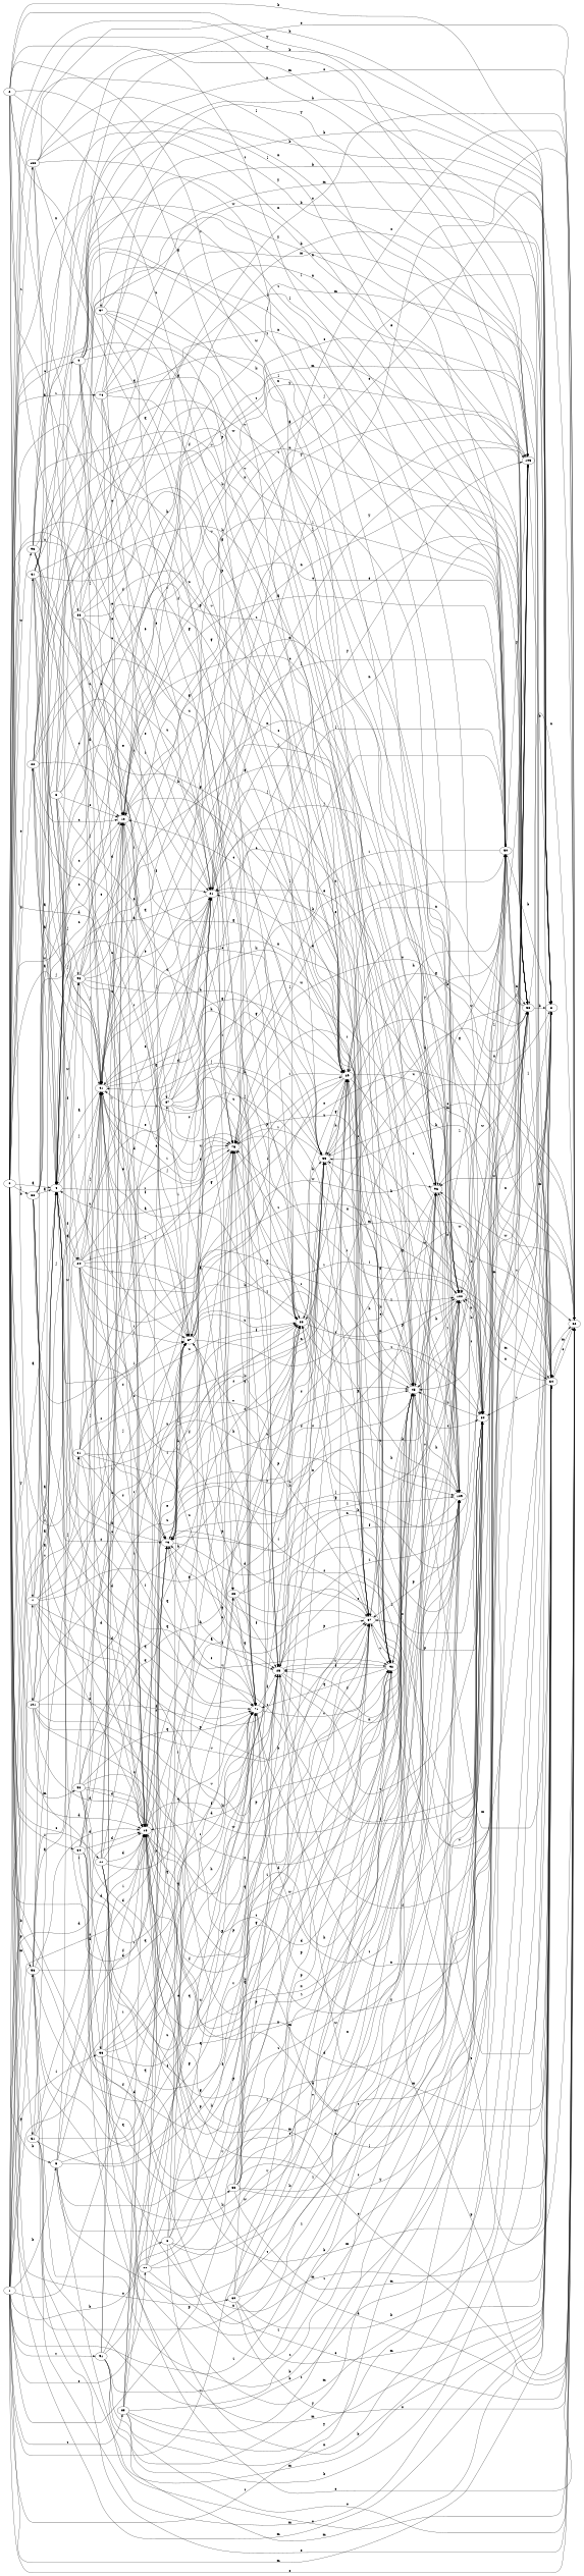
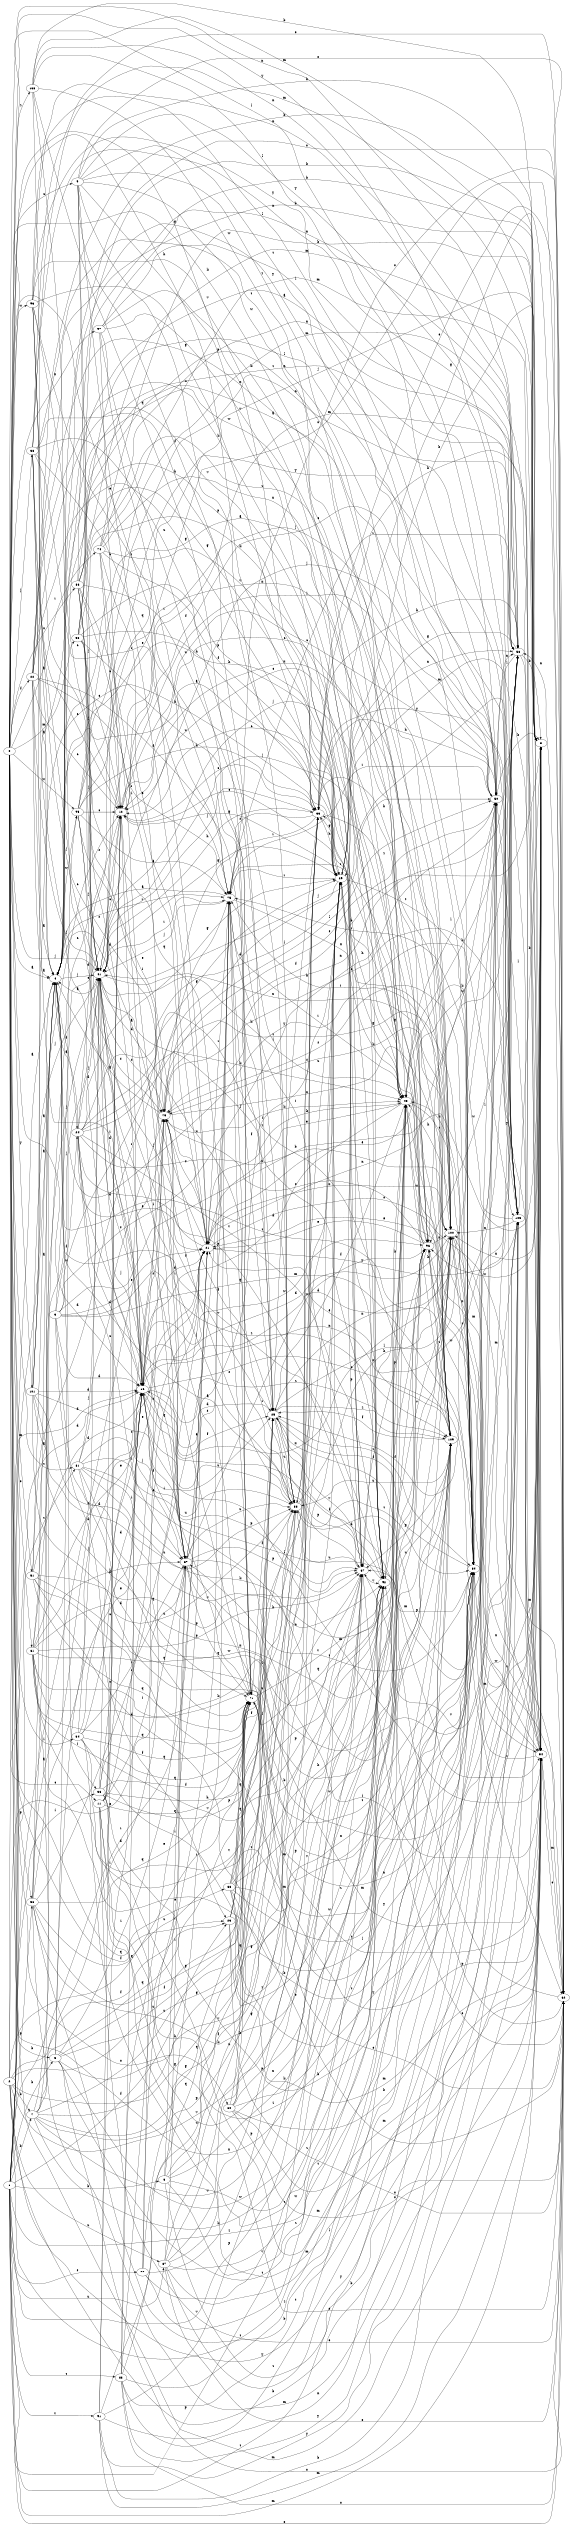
  strict digraph {
    rankdir=LR
    0
    4
    5
    9
    11
    16
    21
    22
    23
    29
    33
    34
    38
    41
    45
    50
    51
    53
    54
    58
    60
    61
    n23 [label=56]
    68
    74
    81
    86
    93
    95
    97
    100
    101
    105
    n34 [label=168]
    36
    62
    75
    84
    92
    8
    24
    25
    37
    96
    67
    109
    88
    79
    71
    12
    1
    6
    7
    77
    83
    87
    91
    2
    3
    0 -> 4 [label=a]
    0 -> 5 [label=b]
    0 -> 9 [label=c]
    0 -> 11 [label=c]
    0 -> 16 [label=d]
    0 -> 21 [label=e]
    0 -> 22 [label=f]
    0 -> 23 [label=f]
    0 -> 29 [label=g]
    0 -> 33 [label=h]
    0 -> 34 [label=i]
    0 -> 38 [label=j]
    0 -> 41 [label=j]
    0 -> 45 [label=k]
    0 -> 50 [label=l]
    0 -> 51 [label=m]
    0 -> 53 [label=m]
    0 -> 54 [label=m]
    0 -> 58 [label=n]
    0 -> 60 [label=o]
    0 -> 61 [label=o]
    0 -> n23 [label=p]
    0 -> 68 [label=q]
    0 -> 74 [label=r]
    0 -> 81 [label=t]
    0 -> 86 [label=u]
    0 -> 93 [label=w]
    0 -> 95 [label=w]
    0 -> 97 [label=x]
    0 -> 100 [label=x]
    0 -> 101 [label=y]
    0 -> 105 [label=y]
    0 -> n34 [label=z]
    4 -> 41 [label=j]
    4 -> 45 [label=k]
    4 -> 58 [label=n]
    4 -> 95 [label=w]
    4 -> 105 [label=y]
    4 -> 36 [label=i]
    4 -> 62 [label=o]
    4 -> 75 [label=r]
    4 -> 84 [label=t]
    4 -> 92 [label=v]
    4 -> 8 [label=b]
    4 -> 24 [label=f]
    5 -> 16 [label=d]
    5 -> 29 [label=g]
    5 -> 95 [label=w]
    5 -> 62 [label=o]
    5 -> 84 [label=t]
    5 -> 92 [label=v]
    5 -> 25 [label=f]
    5 -> 37 [label=i]
    5 -> 96 [label=w]
    9 -> 16 [label=d]
    9 -> 21 [label=e]
    9 -> 41 [label=j]
    9 -> 105 [label=y]
    9 -> 62 [label=o]
    9 -> 84 [label=t]
    9 -> 8 [label=b]
    9 -> 25 [label=f]
    9 -> 96 [label=w]
    9 -> 67 [label=p]
    9 -> 109 [label=z]
    9 -> 88 [label=u]
    11 -> 16 [label=d]
    11 -> 21 [label=e]
    11 -> 100 [label=x]
    11 -> 62 [label=o]
    11 -> 84 [label=t]
    11 -> 37 [label=i]
    11 -> 109 [label=z]
    11 -> 79 [label=s]
    11 -> 71 [label=q]
    11 -> 12 [label=c]
    16 -> 41 [label=j]
    16 -> 54 [label=m]
    16 -> 58 [label=n]
    16 -> 100 [label=x]
    16 -> 62 [label=o]
    16 -> 25 [label=f]
    16 -> 37 [label=i]
    16 -> 96 [label=w]
    16 -> 67 [label=p]
    16 -> 109 [label=z]
    16 -> 88 [label=u]
    16 -> 79 [label=s]
    21 -> 4 [label=a]
    21 -> 16 [label=d]
    21 -> 41 [label=j]
    21 -> 45 [label=k]
    21 -> 58 [label=n]
    21 -> 100 [label=x]
    21 -> 105 [label=y]
    21 -> 62 [label=o]
    21 -> 75 [label=r]
    21 -> 79 [label=s]
    22 -> 4 [label=a]
    22 -> 29 [label=g]
    22 -> 41 [label=j]
    22 -> 45 [label=k]
    22 -> 100 [label=x]
    22 -> 105 [label=y]
    22 -> 75 [label=r]
    22 -> 92 [label=v]
    22 -> 8 [label=b]
    22 -> 25 [label=f]
    22 -> 37 [label=i]
    22 -> 12 [label=c]
    23 -> 62 [label=o]
    23 -> 25 [label=f]
    23 -> 109 [label=z]
    23 -> 88 [label=u]
    23 -> 71 [label=q]
    29 -> 4 [label=a]
    29 -> 16 [label=d]
    29 -> 33 [label=h]
    29 -> 45 [label=k]
    29 -> 54 [label=m]
    29 -> 58 [label=n]
    29 -> 75 [label=r]
    29 -> 84 [label=t]
    29 -> 8 [label=b]
    29 -> 37 [label=i]
    29 -> 67 [label=p]
    29 -> 88 [label=u]
    29 -> 12 [label=c]
    33 -> 29 [label=g]
    33 -> 41 [label=j]
    33 -> 105 [label=y]
    33 -> 62 [label=o]
    33 -> 75 [label=r]
    33 -> 25 [label=f]
    33 -> 109 [label=z]
    33 -> 79 [label=s]
    33 -> 12 [label=c]
    34 -> 16 [label=d]
    34 -> 21 [label=e]
    34 -> 41 [label=j]
    34 -> 54 [label=m]
    34 -> 92 [label=v]
    34 -> 37 [label=i]
    34 -> 109 [label=z]
    34 -> 71 [label=q]
    38 -> 4 [label=a]
    38 -> 16 [label=d]
    38 -> 33 [label=h]
    38 -> 54 [label=m]
    38 -> 58 [label=n]
    38 -> 62 [label=o]
    38 -> 75 [label=r]
    38 -> 84 [label=t]
    38 -> 88 [label=u]
    38 -> 79 [label=s]
    38 -> 71 [label=q]
    38 -> 12 [label=c]
    41 -> 4 [label=a]
    41 -> 29 [label=g]
    41 -> 33 [label=h]
    41 -> 45 [label=k]
    41 -> 100 [label=x]
    41 -> 75 [label=r]
    41 -> 25 [label=f]
    41 -> 88 [label=u]
    41 -> 79 [label=s]
    41 -> 12 [label=c]
    45 -> 16 [label=d]
    45 -> 21 [label=e]
    45 -> 29 [label=g]
    45 -> 33 [label=h]
    45 -> 50 [label=l]
    45 -> 54 [label=m]
    45 -> 75 [label=r]
    45 -> 84 [label=t]
    45 -> 25 [label=f]
    45 -> 96 [label=w]
    50 -> 4 [label=a]
    50 -> 16 [label=d]
    50 -> 33 [label=h]
    50 -> 41 [label=j]
    50 -> 58 [label=n]
    50 -> 105 [label=y]
    50 -> 75 [label=r]
    50 -> 8 [label=b]
    50 -> 96 [label=w]
    50 -> 79 [label=s]
    50 -> 12 [label=c]
    51 -> 4 [label=a]
    51 -> 16 [label=d]
    51 -> 54 [label=m]
    51 -> 62 [label=o]
    51 -> 75 [label=r]
    51 -> 8 [label=b]
    51 -> 67 [label=p]
    51 -> 71 [label=q]
    53 -> 16 [label=d]
    53 -> 33 [label=h]
    53 -> 41 [label=j]
    53 -> 45 [label=k]
    53 -> 54 [label=m]
    53 -> 8 [label=b]
    53 -> 67 [label=p]
    53 -> 109 [label=z]
    53 -> 88 [label=u]
    53 -> 71 [label=q]
    54 -> 33 [label=h]
    54 -> 41 [label=j]
    54 -> 50 [label=l]
    54 -> 100 [label=x]
    54 -> 62 [label=o]
    54 -> 84 [label=t]
    54 -> 37 [label=i]
    54 -> 79 [label=s]
    58 -> 4 [label=a]
    58 -> 21 [label=e]
    58 -> 29 [label=g]
    58 -> 33 [label=h]
    58 -> 45 [label=k]
    58 -> 50 [label=l]
    58 -> 54 [label=m]
    58 -> 75 [label=r]
    58 -> 8 [label=b]
    58 -> 25 [label=f]
    58 -> 96 [label=w]
    60 -> 54 [label=m]
    60 -> 62 [label=o]
    60 -> 84 [label=t]
    60 -> 92 [label=v]
    60 -> 8 [label=b]
    60 -> 96 [label=w]
    60 -> 67 [label=p]
    60 -> 71 [label=q]
    61 -> 4 [label=a]
    61 -> 21 [label=e]
    61 -> 41 [label=j]
    61 -> 45 [label=k]
    61 -> 50 [label=l]
    61 -> 84 [label=t]
    61 -> 92 [label=v]
    61 -> 8 [label=b]
    61 -> 37 [label=i]
    61 -> 96 [label=w]
    61 -> 67 [label=p]
    61 -> 88 [label=u]
    61 -> 71 [label=q]
    n23 -> 4 [label=a]
    n23 -> 16 [label=d]
    n23 -> 21 [label=e]
    n23 -> 29 [label=g]
    n23 -> 41 [label=j]
    n23 -> 45 [label=k]
    n23 -> 54 [label=m]
    n23 -> 75 [label=r]
    n23 -> 8 [label=b]
    n23 -> 88 [label=u]
    n23 -> 71 [label=q]
    68 -> 33 [label=h]
    68 -> 45 [label=k]
    68 -> 50 [label=l]
    68 -> 54 [label=m]
    68 -> 100 [label=x]
    68 -> 105 [label=y]
    68 -> 84 [label=t]
    68 -> 96 [label=w]
    68 -> 67 [label=p]
    68 -> 71 [label=q]
    74 -> 21 [label=e]
-   74 -> 29 [label=g]
+   74 -> 29 [label=f]
    74 -> 54 [label=m]
    74 -> 58 [label=n]
    74 -> 100 [label=x]
    74 -> 92 [label=v]
    74 -> 8 [label=b]
    74 -> 37 [label=i]
    74 -> 12 [label=c]
    81 -> 41 [label=j]
    81 -> 45 [label=k]
    81 -> 50 [label=l]
    81 -> 58 [label=n]
    81 -> 37 [label=i]
    81 -> 109 [label=z]
    81 -> 88 [label=u]
    81 -> 79 [label=s]
    81 -> 71 [label=q]
    86 -> 16 [label=d]
    86 -> 21 [label=e]
    86 -> 29 [label=g]
    86 -> 41 [label=j]
    86 -> 50 [label=l]
    86 -> 84 [label=t]
    86 -> 8 [label=b]
    86 -> 37 [label=i]
    86 -> 67 [label=p]
    86 -> 88 [label=u]
    86 -> 12 [label=c]
    93 -> 4 [label=a]
    93 -> 29 [label=g]
    93 -> 41 [label=j]
    93 -> 50 [label=l]
    93 -> 58 [label=n]
    93 -> 105 [label=y]
    93 -> 75 [label=r]
    93 -> 92 [label=v]
    93 -> 79 [label=s]
    93 -> 12 [label=c]
    95 -> 21 [label=e]
    95 -> 33 [label=h]
    95 -> 41 [label=j]
    95 -> 54 [label=m]
    95 -> 58 [label=n]
    95 -> 100 [label=x]
    95 -> 105 [label=y]
    95 -> 75 [label=r]
    95 -> 79 [label=s]
    95 -> 12 [label=c]
    97 -> 45 [label=k]
    97 -> 50 [label=l]
    97 -> 58 [label=n]
    97 -> 75 [label=r]
    97 -> 92 [label=v]
    97 -> 25 [label=f]
    97 -> 12 [label=c]
    100 -> 16 [label=d]
    100 -> 33 [label=h]
    100 -> 45 [label=k]
    100 -> 54 [label=m]
    100 -> 75 [label=r]
    100 -> 84 [label=t]
    100 -> 92 [label=v]
    100 -> 79 [label=s]
    101 -> 4 [label=a]
    101 -> 16 [label=d]
    101 -> 33 [label=h]
    101 -> 54 [label=m]
    101 -> 100 [label=x]
    101 -> 92 [label=v]
    101 -> 25 [label=f]
    101 -> 96 [label=w]
    101 -> 88 [label=u]
    101 -> 12 [label=c]
    105 -> 41 [label=j]
    105 -> 45 [label=k]
    105 -> 100 [label=x]
    105 -> 92 [label=v]
    105 -> 8 [label=b]
    105 -> 88 [label=u]
    105 -> 12 [label=c]
    n34 -> 4 [label=a]
    n34 -> 16 [label=d]
    n34 -> 50 [label=l]
    n34 -> 54 [label=m]
    n34 -> 58 [label=n]
    n34 -> 8 [label=b]
    n34 -> 96 [label=w]
    n34 -> 71 [label=q]
    36 -> 16 [label=d]
    36 -> 33 [label=h]
    36 -> 54 [label=m]
    36 -> 62 [label=o]
    36 -> 8 [label=b]
    36 -> 25 [label=f]
    36 -> 67 [label=p]
    36 -> 71 [label=q]
    36 -> 12 [label=c]
    62 -> 16 [label=d]
    62 -> 21 [label=e]
    62 -> 29 [label=g]
    62 -> 54 [label=m]
    62 -> 58 [label=n]
    62 -> 96 [label=w]
    62 -> 67 [label=p]
    75 -> 4 [label=a]
    75 -> 41 [label=j]
    75 -> 100 [label=x]
    75 -> 62 [label=o]
    75 -> 25 [label=f]
    75 -> 71 [label=q]
    84 -> 45 [label=k]
    84 -> 50 [label=l]
    84 -> 100 [label=x]
    84 -> 75 [label=r]
    84 -> 25 [label=f]
    84 -> 96 [label=w]
    84 -> 67 [label=p]
    84 -> 79 [label=s]
    92 -> 41 [label=j]
    92 -> 45 [label=k]
    92 -> 25 [label=f]
    92 -> 71 [label=q]
    92 -> 12 [label=c]
    8 -> 41 [label=j]
    8 -> 100 [label=x]
    8 -> 84 [label=t]
    8 -> 96 [label=w]
    24 -> 4 [label=a]
    24 -> 16 [label=d]
    24 -> 21 [label=e]
    24 -> 29 [label=g]
    24 -> 41 [label=j]
    24 -> 45 [label=k]
    24 -> 50 [label=l]
    24 -> 100 [label=x]
    24 -> 62 [label=o]
    24 -> 84 [label=t]
    24 -> 92 [label=v]
    24 -> 37 [label=i]
    24 -> 67 [label=p]
    24 -> 109 [label=z]
    24 -> 71 [label=q]
    25 -> 16 [label=d]
    25 -> 50 [label=l]
    25 -> 54 [label=m]
    25 -> 100 [label=x]
    25 -> 84 [label=t]
    25 -> 92 [label=v]
    25 -> 67 [label=p]
    25 -> 109 [label=z]
    25 -> 88 [label=u]
    37 -> 21 [label=e]
    37 -> 41 [label=j]
    37 -> 54 [label=m]
    37 -> 62 [label=o]
    37 -> 84 [label=t]
    37 -> 96 [label=w]
    37 -> 67 [label=p]
    37 -> 88 [label=u]
    37 -> 71 [label=q]
    96 -> 4 [label=a]
    96 -> 21 [label=e]
    96 -> 41 [label=j]
    96 -> 54 [label=m]
    96 -> 100 [label=x]
    96 -> 67 [label=p]
    96 -> 109 [label=z]
    96 -> 79 [label=s]
    96 -> 12 [label=c]
    67 -> 4 [label=a]
    67 -> 45 [label=k]
    67 -> 62 [label=o]
    67 -> 75 [label=r]
    67 -> 92 [label=v]
-   67 -> 37 [label=i]
    67 -> 88 [label=u]
    109 -> 21 [label=e]
    109 -> 29 [label=g]
    109 -> 41 [label=j]
    109 -> 45 [label=k]
    109 -> 75 [label=r]
    109 -> 25 [label=f]
    109 -> 67 [label=p]
    109 -> 88 [label=u]
    109 -> 12 [label=c]
    88 -> 33 [label=h]
    88 -> 41 [label=j]
    88 -> 100 [label=x]
    88 -> 75 [label=r]
    88 -> 84 [label=t]
    88 -> 79 [label=s]
    79 -> 4 [label=a]
    79 -> 45 [label=k]
    79 -> 50 [label=l]
    79 -> 58 [label=n]
    79 -> 100 [label=x]
    79 -> 8 [label=b]
    79 -> 25 [label=f]
    79 -> 37 [label=i]
    71 -> 41 [label=j]
    71 -> 58 [label=n]
    71 -> 105 [label=y]
    71 -> 84 [label=t]
    71 -> 92 [label=v]
    71 -> 25 [label=f]
    71 -> 79 [label=s]
    12 -> 16 [label=d]
    12 -> 29 [label=g]
    12 -> 50 [label=l]
    12 -> 54 [label=m]
    12 -> 100 [label=x]
    12 -> 37 [label=i]
    1 -> 4 [label=a]
    1 -> 5 [label=b]
    1 -> 16 [label=d]
    1 -> 23 [label=f]
    1 -> 41 [label=j]
    1 -> 54 [label=m]
    1 -> n23 [label=p]
    1 -> 81 [label=t]
    1 -> 36 [label=i]
    1 -> 62 [label=o]
    1 -> 75 [label=r]
    1 -> 84 [label=t]
    1 -> 92 [label=v]
    1 -> 67 [label=p]
    1 -> 109 [label=z]
    1 -> 79 [label=s]
    1 -> 6 [label=b]
    1 -> 7 [label=b]
    1 -> 77 [label=s]
    1 -> 83 [label=t]
    1 -> 87 [label=u]
    1 -> 91 [label=v]
    6 -> 29 [label=g]
    6 -> 45 [label=k]
    6 -> 75 [label=r]
    6 -> 84 [label=t]
    6 -> 8 [label=b]
    6 -> 25 [label=f]
    6 -> 37 [label=i]
    6 -> 109 [label=z]
    7 -> 4 [label=a]
    7 -> 29 [label=g]
    7 -> 33 [label=h]
    7 -> 45 [label=k]
    7 -> 92 [label=v]
    7 -> 37 [label=i]
    7 -> 67 [label=p]
    7 -> 88 [label=u]
    7 -> 71 [label=q]
    7 -> 12 [label=c]
    77 -> 21 [label=e]
    77 -> 92 [label=v]
    77 -> 67 [label=p]
    77 -> 109 [label=z]
    77 -> 79 [label=s]
    77 -> 71 [label=q]
    83 -> 16 [label=d]
    83 -> 21 [label=e]
    83 -> 58 [label=n]
    83 -> 105 [label=y]
    83 -> 62 [label=o]
    83 -> 75 [label=r]
    83 -> 84 [label=t]
    83 -> 109 [label=z]
    83 -> 71 [label=q]
    87 -> 29 [label=g]
    87 -> 33 [label=h]
    87 -> 50 [label=l]
    87 -> 105 [label=y]
    87 -> 62 [label=o]
    87 -> 37 [label=i]
    87 -> 96 [label=w]
    87 -> 67 [label=p]
    87 -> 88 [label=u]
    91 -> 16 [label=d]
    91 -> 54 [label=m]
    91 -> 105 [label=y]
    91 -> 8 [label=b]
    91 -> 67 [label=p]
    91 -> 109 [label=z]
    91 -> 88 [label=u]
    91 -> 12 [label=c]
    2 -> 16 [label=d]
    2 -> 21 [label=e]
    2 -> 23 [label=f]
    2 -> 29 [label=g]
    2 -> 105 [label=y]
    2 -> 84 [label=t]
    2 -> 92 [label=v]
    2 -> 8 [label=b]
    2 -> 88 [label=u]
    2 -> 71 [label=q]
    2 -> 7 [label=b]
    2 -> 87 [label=u]
    3 -> 16 [label=d]
    3 -> 21 [label=e]
    3 -> 23 [label=f]
    3 -> 29 [label=g]
    3 -> 50 [label=l]
    3 -> 54 [label=m]
    3 -> 8 [label=b]
    3 -> 24 [label=f]
    3 -> 109 [label=z]
    3 -> 71 [label=q]
    3 -> 12 [label=c]
  }
